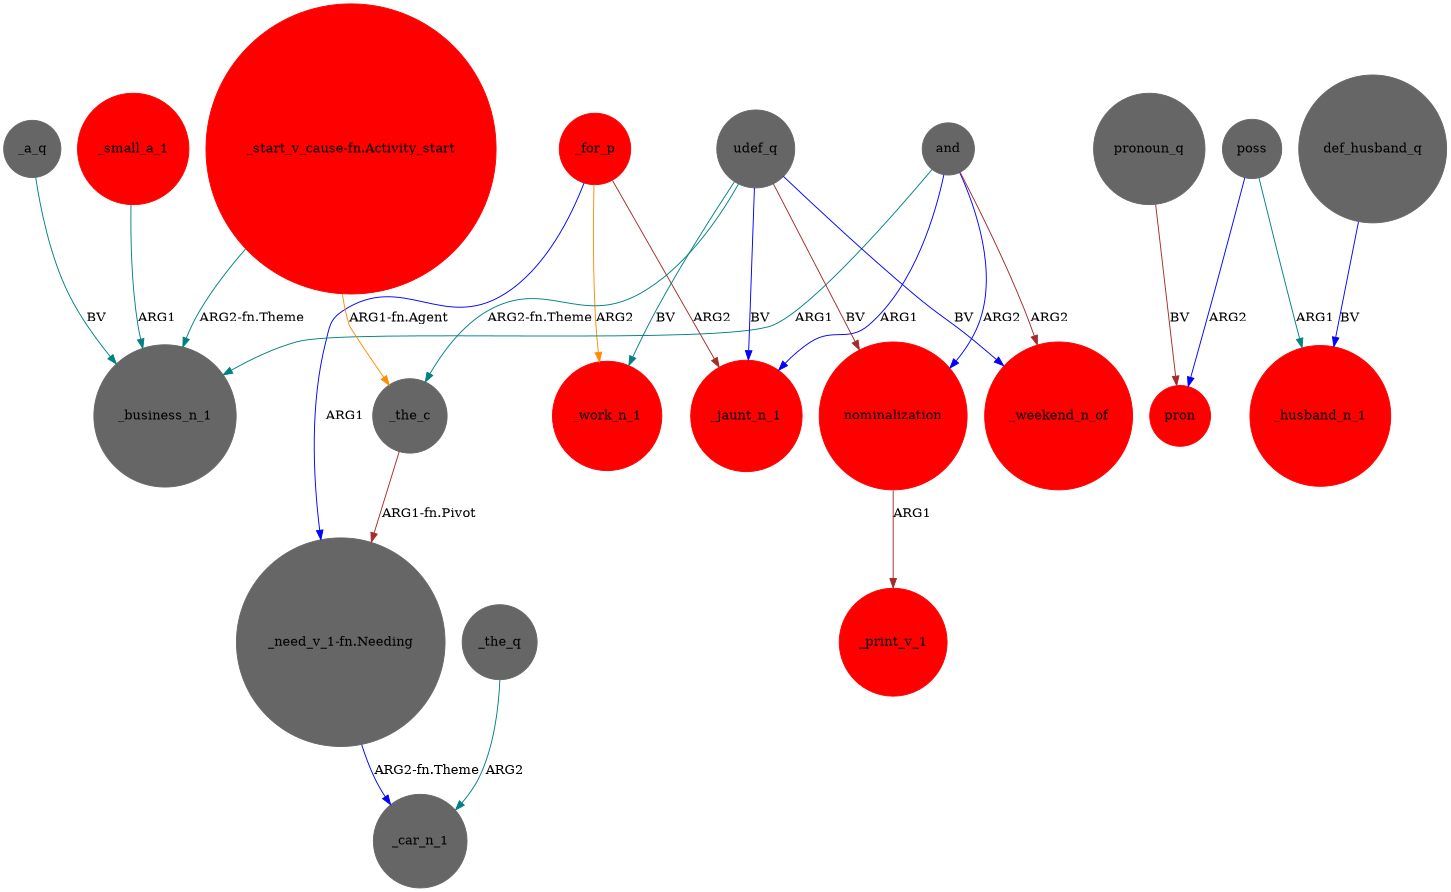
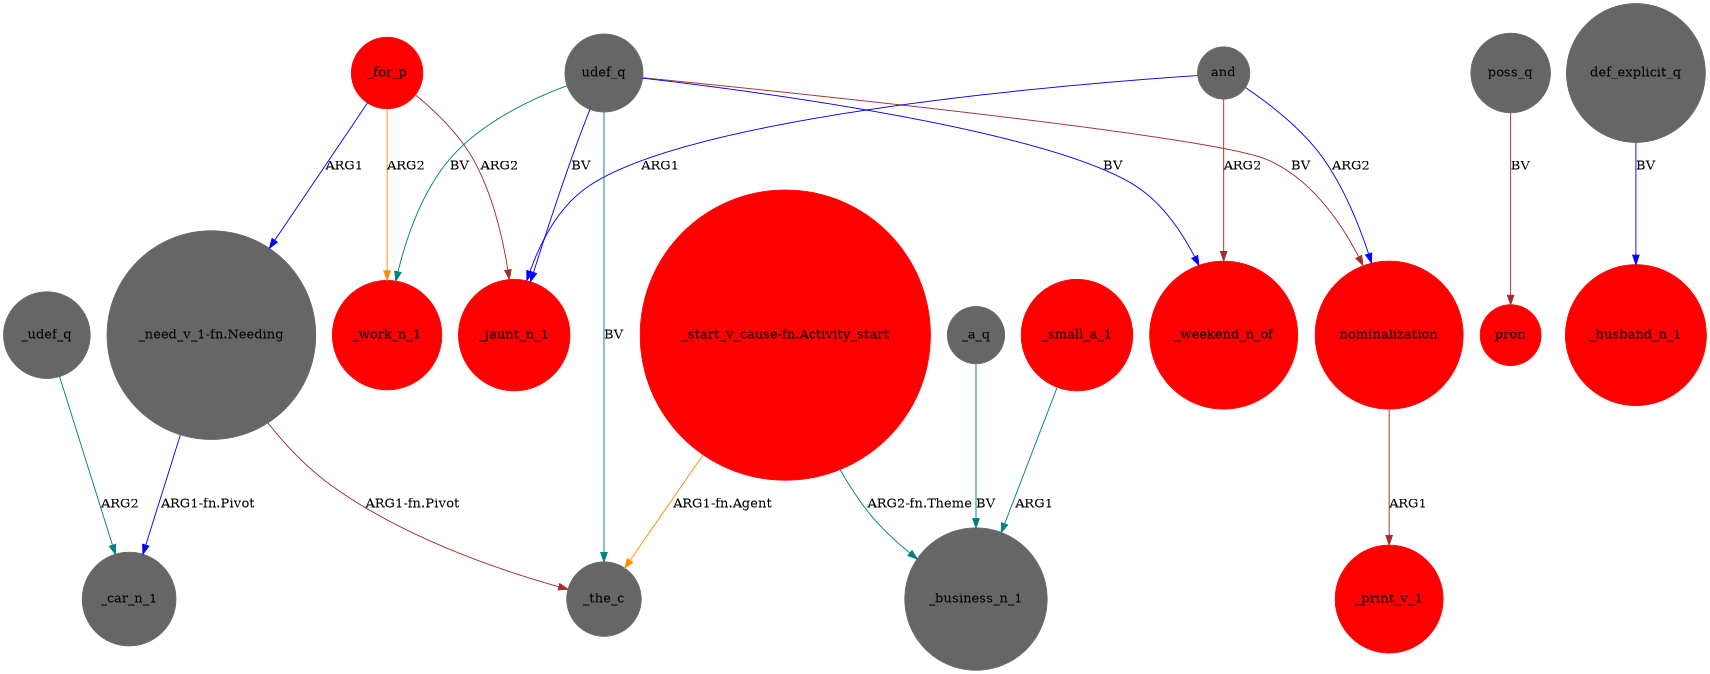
  digraph {
    node [color=gray40 shape=circle style=filled]
    edge [color=blue]
    _for_p [color=red]
    "_need_v_1-fn.Needing"
    _jaunt_n_1 [color=red]
    _work_n_1 [color=red]
    _car_n_1
    n6 [label=_the_c]
    _a_q
    _business_n_1
    pron [color=red]
-   poss
    _husband_n_1 [color=red]
    n12 [label=and]
    nominalization [color=red]
    _weekend_n_of [color=red]
    _print_v_1 [color=red]
-   def_explicit_q [label=def_husband_q]
-   _the_q
+   def_explicit_q
+   _the_q [label=_udef_q]
    "_start_v_cause-fn.Activity_start" [color=red]
-   pronoun_q
+   pronoun_q [label=poss_q]
    _small_a_1 [color=red]
    udef_q
    _for_p -> "_need_v_1-fn.Needing" [label=ARG1]
    _for_p -> _jaunt_n_1 [color=brown label=ARG2]
    _for_p -> _work_n_1 [color=darkorange label=ARG2]
-   "_need_v_1-fn.Needing" -> _car_n_1 [label="ARG2-fn.Theme"]
-   n6 -> "_need_v_1-fn.Needing" [color=brown label="ARG1-fn.Pivot"]
+   "_need_v_1-fn.Needing" -> _car_n_1 [label="ARG1-fn.Pivot"]
+   "_need_v_1-fn.Needing" -> n6 [color=brown label="ARG1-fn.Pivot"]
    _a_q -> _business_n_1 [color=teal label=BV]
-   poss -> pron [label=ARG2]
-   poss -> _husband_n_1 [color=teal label=ARG1]
    n12 -> _jaunt_n_1 [label=ARG1]
-   n12 -> _business_n_1 [color=teal label=ARG1]
    n12 -> nominalization [label=ARG2]
    n12 -> _weekend_n_of [color=brown label=ARG2]
    nominalization -> _print_v_1 [color=brown label=ARG1]
    def_explicit_q -> _husband_n_1 [label=BV]
    _the_q -> _car_n_1 [color=teal label=ARG2]
    "_start_v_cause-fn.Activity_start" -> n6 [color=darkorange label="ARG1-fn.Agent"]
    "_start_v_cause-fn.Activity_start" -> _business_n_1 [color=teal label="ARG2-fn.Theme"]
    pronoun_q -> pron [color=brown label=BV]
    _small_a_1 -> _business_n_1 [color=teal label=ARG1]
    udef_q -> _jaunt_n_1 [label=BV]
    udef_q -> _work_n_1 [color=teal label=BV]
-   udef_q -> n6 [color=teal label="ARG2-fn.Theme"]
+   udef_q -> n6 [color=teal label=BV]
    udef_q -> nominalization [color=brown label=BV]
    udef_q -> _weekend_n_of [label=BV]
  }
